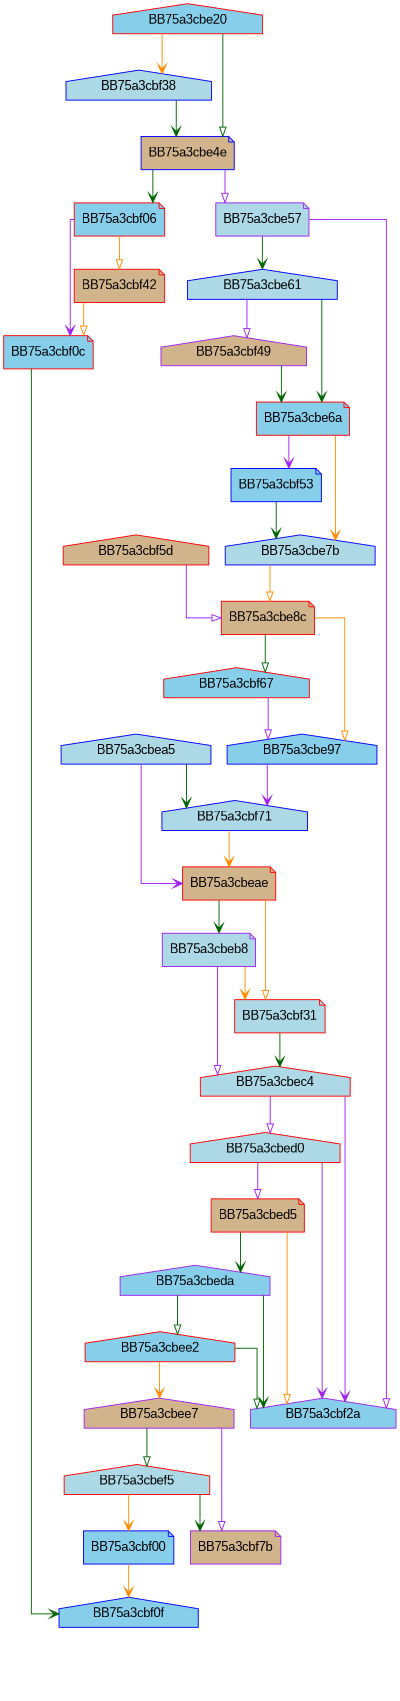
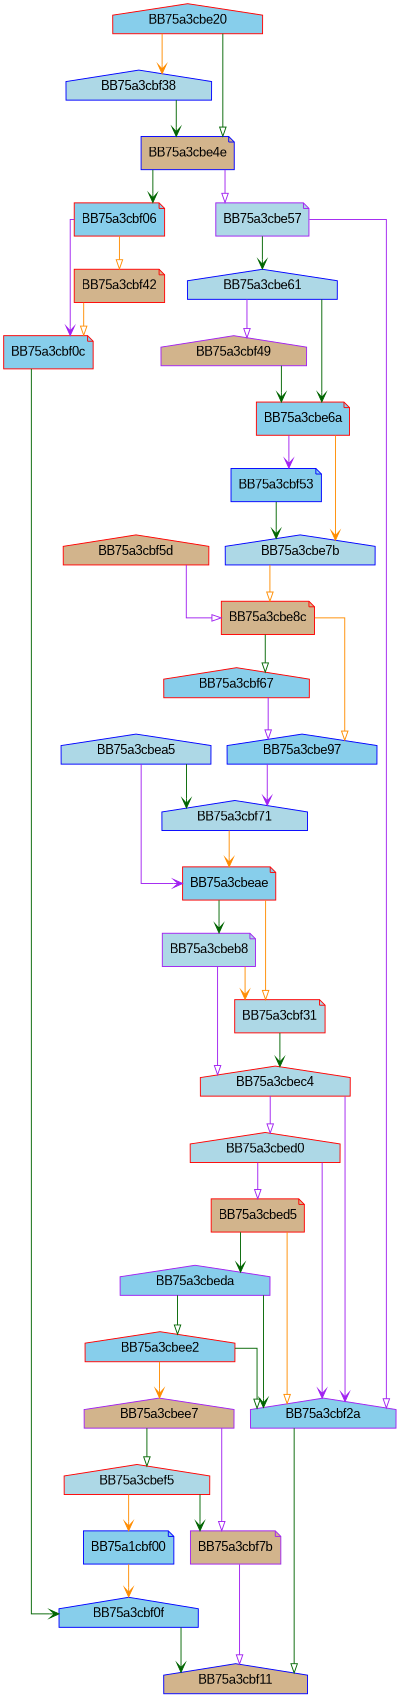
  digraph {
    fontname="Liberation Sans"
    splines=ortho
    node [color=red fillcolor=skyblue fontname="Liberation Sans" shape=house style=filled]
    edge [arrowhead=vee color=darkgreen fontname="Liberation Sans"]
    BB75a3cbf38 [color=blue fillcolor=lightblue]
    BB75a3cbe20
    BB75a3cbe4e [color=blue fillcolor=tan shape=note]
    BB75a3cbf06 [shape=note]
    BB75a3cbe57 [color=purple fillcolor=lightblue shape=note]
    BB75a3cbf42 [fillcolor=tan shape=note]
    BB75a3cbf0c [shape=note]
    BB75a3cbf2a [color=purple]
    BB75a3cbe61 [color=blue fillcolor=lightblue]
    BB75a3cbf0f [color=blue]
+   BB75a3cbf11 [color=blue fillcolor=tan]
    BB75a3cbf49 [color=purple fillcolor=tan]
    BB75a3cbe6a [shape=note]
    BB75a3cbf53 [color=blue shape=note]
    BB75a3cbe7b [color=blue fillcolor=lightblue]
    BB75a3cbe8c [fillcolor=tan shape=note]
    BB75a3cbf5d [fillcolor=tan]
    BB75a3cbf67
    BB75a3cbe97 [color=blue]
    BB75a3cbf71 [color=blue fillcolor=lightblue]
-   BB75a3cbeae [fillcolor=tan shape=note]
+   BB75a3cbeae [shape=note]
    BB75a3cbea5 [color=blue fillcolor=lightblue]
    BB75a3cbf31 [fillcolor=lightblue shape=note]
    BB75a3cbeb8 [color=purple fillcolor=lightblue shape=note]
    BB75a3cbec4 [fillcolor=lightblue]
    BB75a3cbed0 [fillcolor=lightblue]
    BB75a3cbed5 [fillcolor=tan shape=note]
    BB75a3cbeda [color=purple]
    BB75a3cbee2
    BB75a3cbee7 [color=purple fillcolor=tan]
    BB75a3cbf7b [color=purple fillcolor=tan shape=note]
    BB75a3cbef5 [fillcolor=lightblue]
-   BB75a3cbf00 [color=blue shape=note]
+   BB75a3cbf00 [color=blue shape=note label=BB75a1cbf00]
    BB75a3cbf38 -> BB75a3cbe4e
    BB75a3cbe20 -> BB75a3cbf38 [color=darkorange]
    BB75a3cbe20 -> BB75a3cbe4e [arrowhead=onormal]
    BB75a3cbe4e -> BB75a3cbf06
    BB75a3cbe4e -> BB75a3cbe57 [arrowhead=onormal color=purple]
    BB75a3cbf06 -> BB75a3cbf42 [arrowhead=onormal color=darkorange]
    BB75a3cbf06 -> BB75a3cbf0c [color=purple]
    BB75a3cbe57 -> BB75a3cbf2a [arrowhead=onormal color=purple]
    BB75a3cbe57 -> BB75a3cbe61
    BB75a3cbf42 -> BB75a3cbf0c [arrowhead=onormal color=darkorange]
    BB75a3cbf0c -> BB75a3cbf0f
+   BB75a3cbf2a -> BB75a3cbf11 [arrowhead=onormal]
    BB75a3cbe61 -> BB75a3cbf49 [arrowhead=onormal color=purple]
    BB75a3cbe61 -> BB75a3cbe6a
+   BB75a3cbf0f -> BB75a3cbf11
    BB75a3cbf49 -> BB75a3cbe6a
    BB75a3cbe6a -> BB75a3cbf53 [color=purple]
    BB75a3cbe6a -> BB75a3cbe7b [color=darkorange]
    BB75a3cbf53 -> BB75a3cbe7b
    BB75a3cbe7b -> BB75a3cbe8c [arrowhead=onormal color=darkorange]
    BB75a3cbe8c -> BB75a3cbf67 [arrowhead=onormal]
    BB75a3cbe8c -> BB75a3cbe97 [arrowhead=onormal color=darkorange]
    BB75a3cbf5d -> BB75a3cbe8c [arrowhead=onormal color=purple]
    BB75a3cbf67 -> BB75a3cbe97 [arrowhead=onormal color=purple]
    BB75a3cbe97 -> BB75a3cbf71 [color=purple]
    BB75a3cbf71 -> BB75a3cbeae [color=darkorange]
    BB75a3cbeae -> BB75a3cbf31 [arrowhead=onormal color=darkorange]
    BB75a3cbeae -> BB75a3cbeb8
    BB75a3cbea5 -> BB75a3cbf71
    BB75a3cbea5 -> BB75a3cbeae [color=purple]
    BB75a3cbf31 -> BB75a3cbec4
    BB75a3cbeb8 -> BB75a3cbf31 [color=darkorange]
    BB75a3cbeb8 -> BB75a3cbec4 [arrowhead=onormal color=purple]
    BB75a3cbec4 -> BB75a3cbf2a [color=purple]
    BB75a3cbec4 -> BB75a3cbed0 [arrowhead=onormal color=purple]
    BB75a3cbed0 -> BB75a3cbf2a [color=purple]
    BB75a3cbed0 -> BB75a3cbed5 [arrowhead=onormal color=purple]
    BB75a3cbed5 -> BB75a3cbf2a [arrowhead=onormal color=darkorange]
    BB75a3cbed5 -> BB75a3cbeda
    BB75a3cbeda -> BB75a3cbf2a
    BB75a3cbeda -> BB75a3cbee2 [arrowhead=onormal]
    BB75a3cbee2 -> BB75a3cbf2a [arrowhead=onormal]
    BB75a3cbee2 -> BB75a3cbee7 [color=darkorange]
    BB75a3cbee7 -> BB75a3cbf7b [arrowhead=onormal color=purple]
    BB75a3cbee7 -> BB75a3cbef5 [arrowhead=onormal]
+   BB75a3cbf7b -> BB75a3cbf11 [arrowhead=onormal color=purple]
    BB75a3cbef5 -> BB75a3cbf7b
    BB75a3cbef5 -> BB75a3cbf00 [color=darkorange]
    BB75a3cbf00 -> BB75a3cbf0f [color=darkorange]
  }
